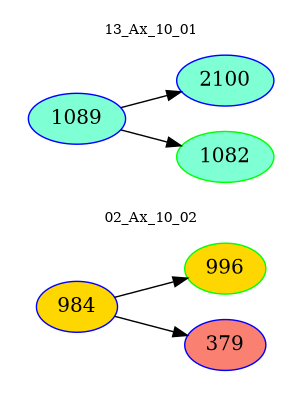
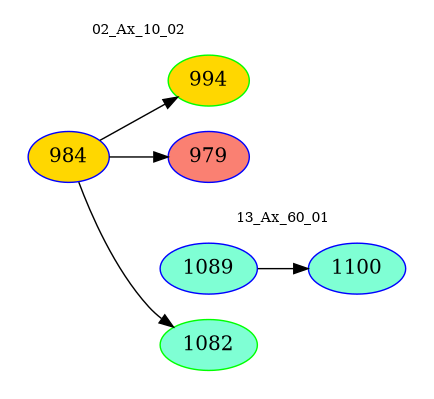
  digraph {
    rankdir=LR
    node [color=blue fillcolor=aquamarine style=filled]
    edge [color=black]
    n1 [fillcolor=gold label=984]
-   n2 [fillcolor=salmon label=379]
-   n3 [color=green fillcolor=gold label=996]
+   n2 [fillcolor=salmon label=979]
+   n3 [color=green fillcolor=gold label=994]
    n4 [label=1089]
    n5 [color=green label=1082]
-   n6 [label=2100]
+   n6 [label=1100]
    subgraph cluster_1 {
      color=white
      fontsize=10
      label="02_Ax_10_02"
      n1
      n2
      n3
    }
    subgraph cluster_2 {
      color=white
      fontsize=10
-     label="13_Ax_10_01"
+     label="13_Ax_60_01"
      n4
      n5
      n6
    }
    n1 -> n2
    n1 -> n3
-   n4 -> n5
+   n1 -> n5
    n4 -> n6
  }
